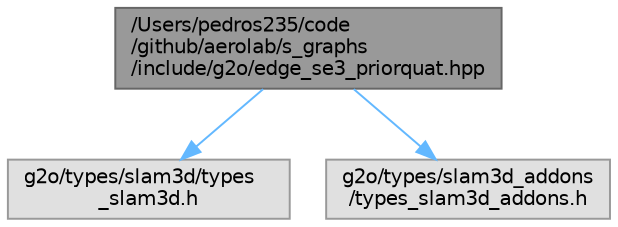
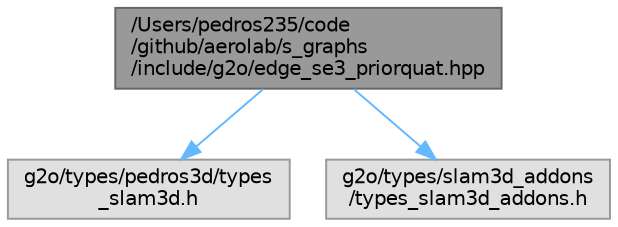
  digraph {
    node [color=grey60 fillcolor="#E0E0E0" fontname=Helvetica fontsize=10 shape=box style=filled]
    edge [color=steelblue1 fontname=Helvetica fontsize=10 labelfontname=Helvetica labelfontsize=10 style=solid]
    n1 [color=gray40 fillcolor=grey60 fontcolor=black height=0.2 label="/Users/pedros235/code\l/github/aerolab/s_graphs\l/include/g2o/edge_se3_priorquat.hpp" width=0.4]
-   n2 [height=0.2 label="g2o/types/slam3d/types\l_slam3d.h" width=0.4]
+   n2 [height=0.2 label="g2o/types/pedros3d/types\l_slam3d.h" width=0.4]
    n3 [height=0.2 label="g2o/types/slam3d_addons\l/types_slam3d_addons.h" width=0.4]
    n1 -> n2
    n1 -> n3
  }
